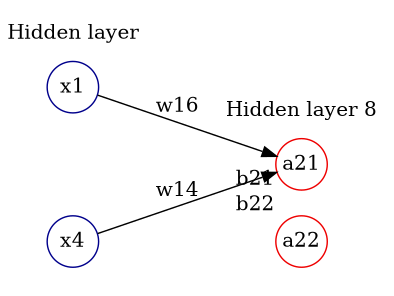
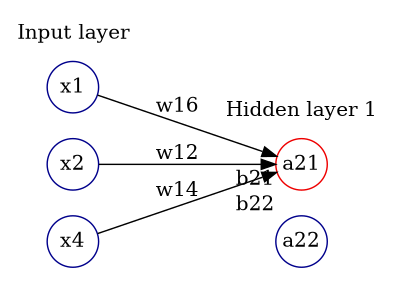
  digraph {
    rankdir=LR
    splines=line
    node [color=blue4 fixedsize=true shape=circle style=solid]
    n1 [label=x1]
+   n2 [label=x2]
    n3 [label=x4]
    n4 [color=red2 label=a21 xlabel=b21]
-   n5 [color=red2 label=a22 xlabel=b22]
+   n5 [label=a22 xlabel=b22]
    subgraph cluster_1 {
      color=white
-     label="Hidden layer"
+     label="Input layer"
      n1
+     n2
      n3
    }
    subgraph cluster_2 {
      color=white
-     label="Hidden layer 8"
+     label="Hidden layer 1"
      n4
      n5
    }
    n1 -> n4 [label=w16]
+   n2 -> n4 [label=w12]
    n3 -> n4 [label=w14]
  }
